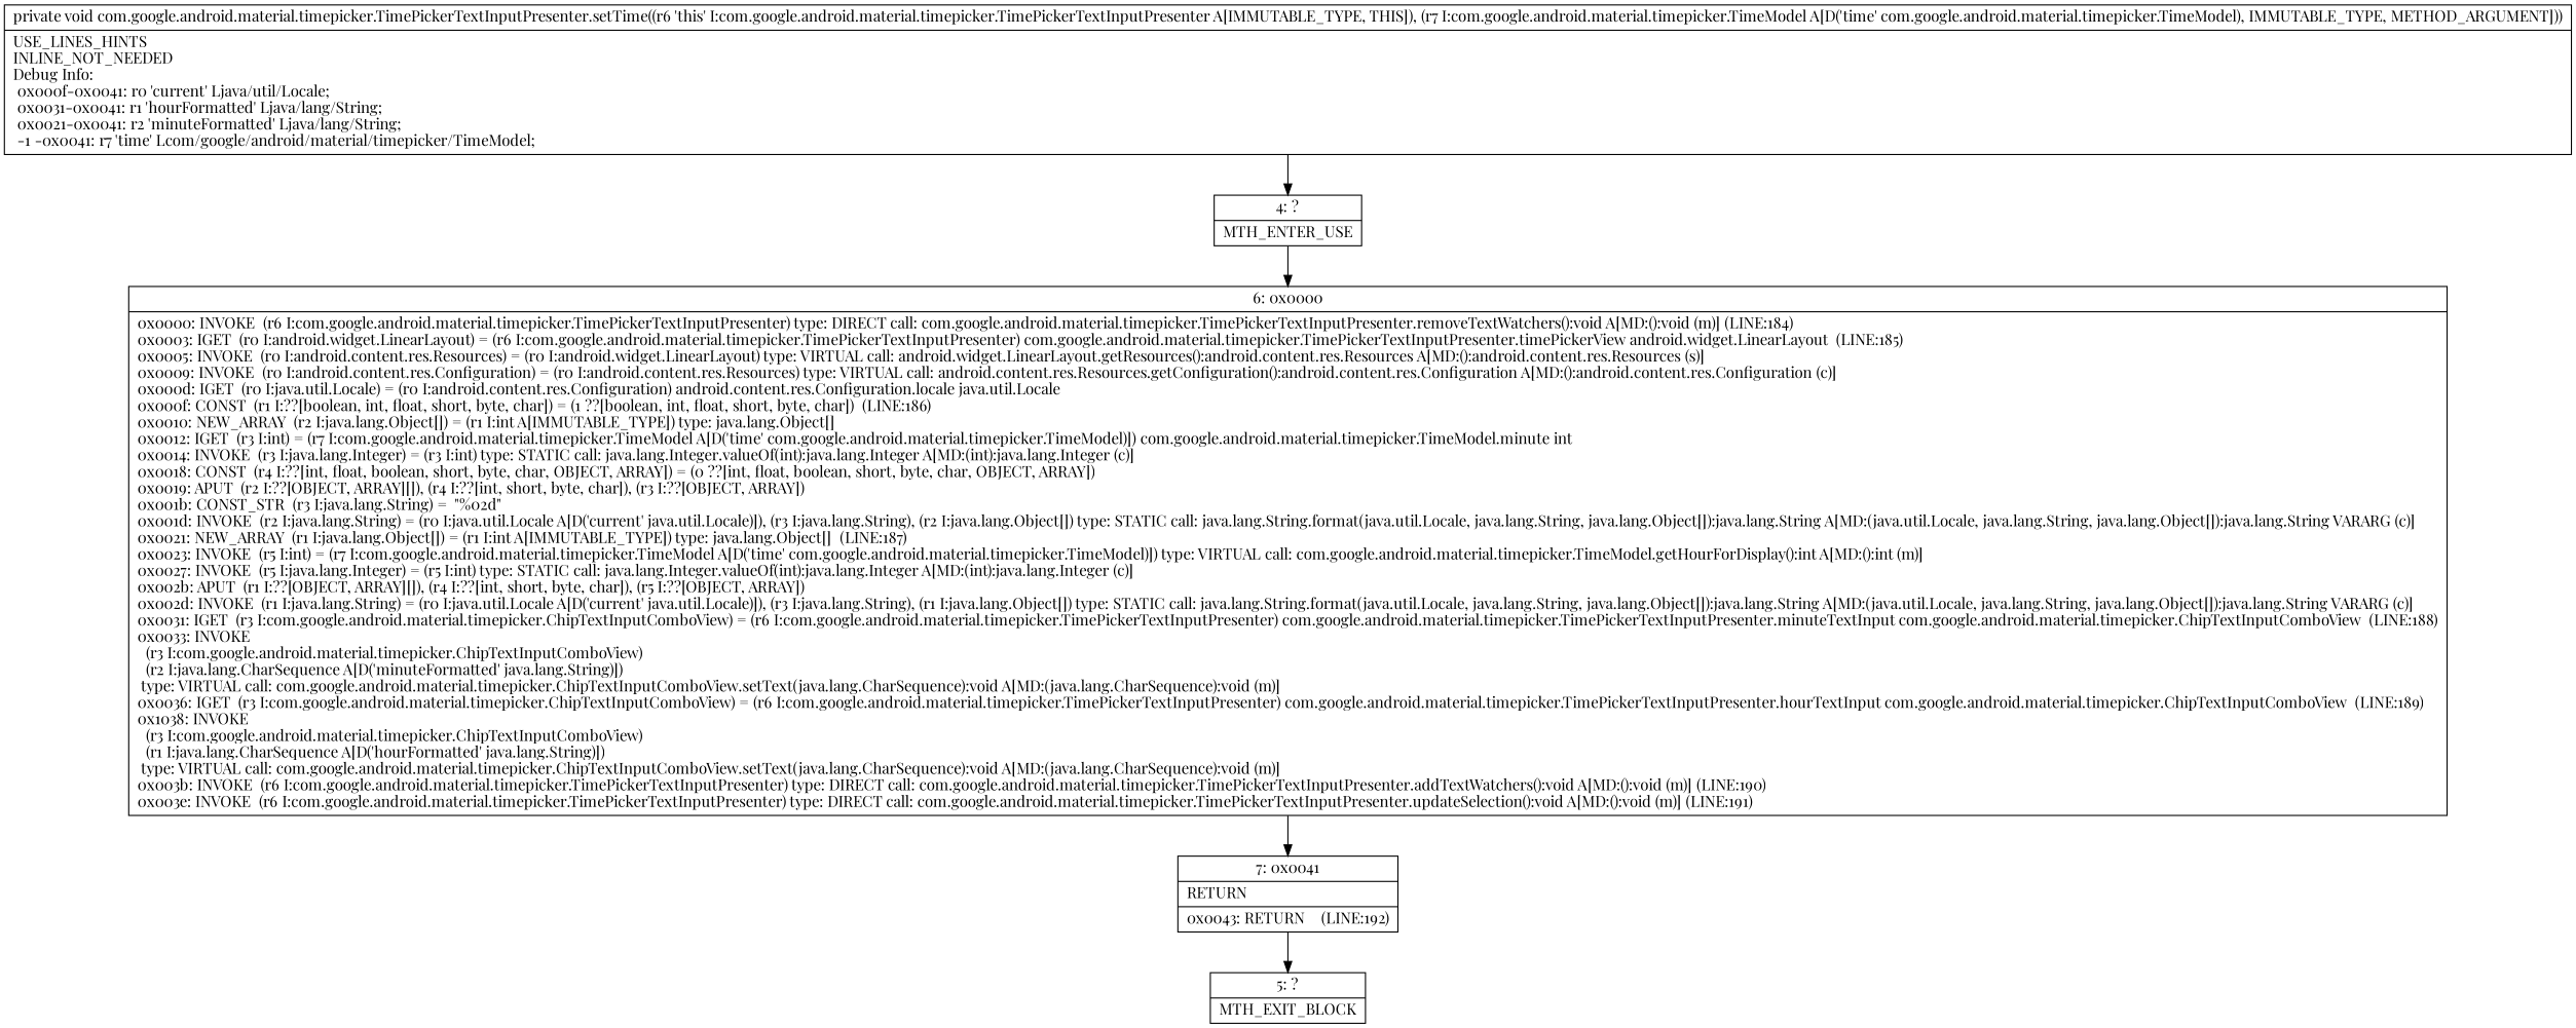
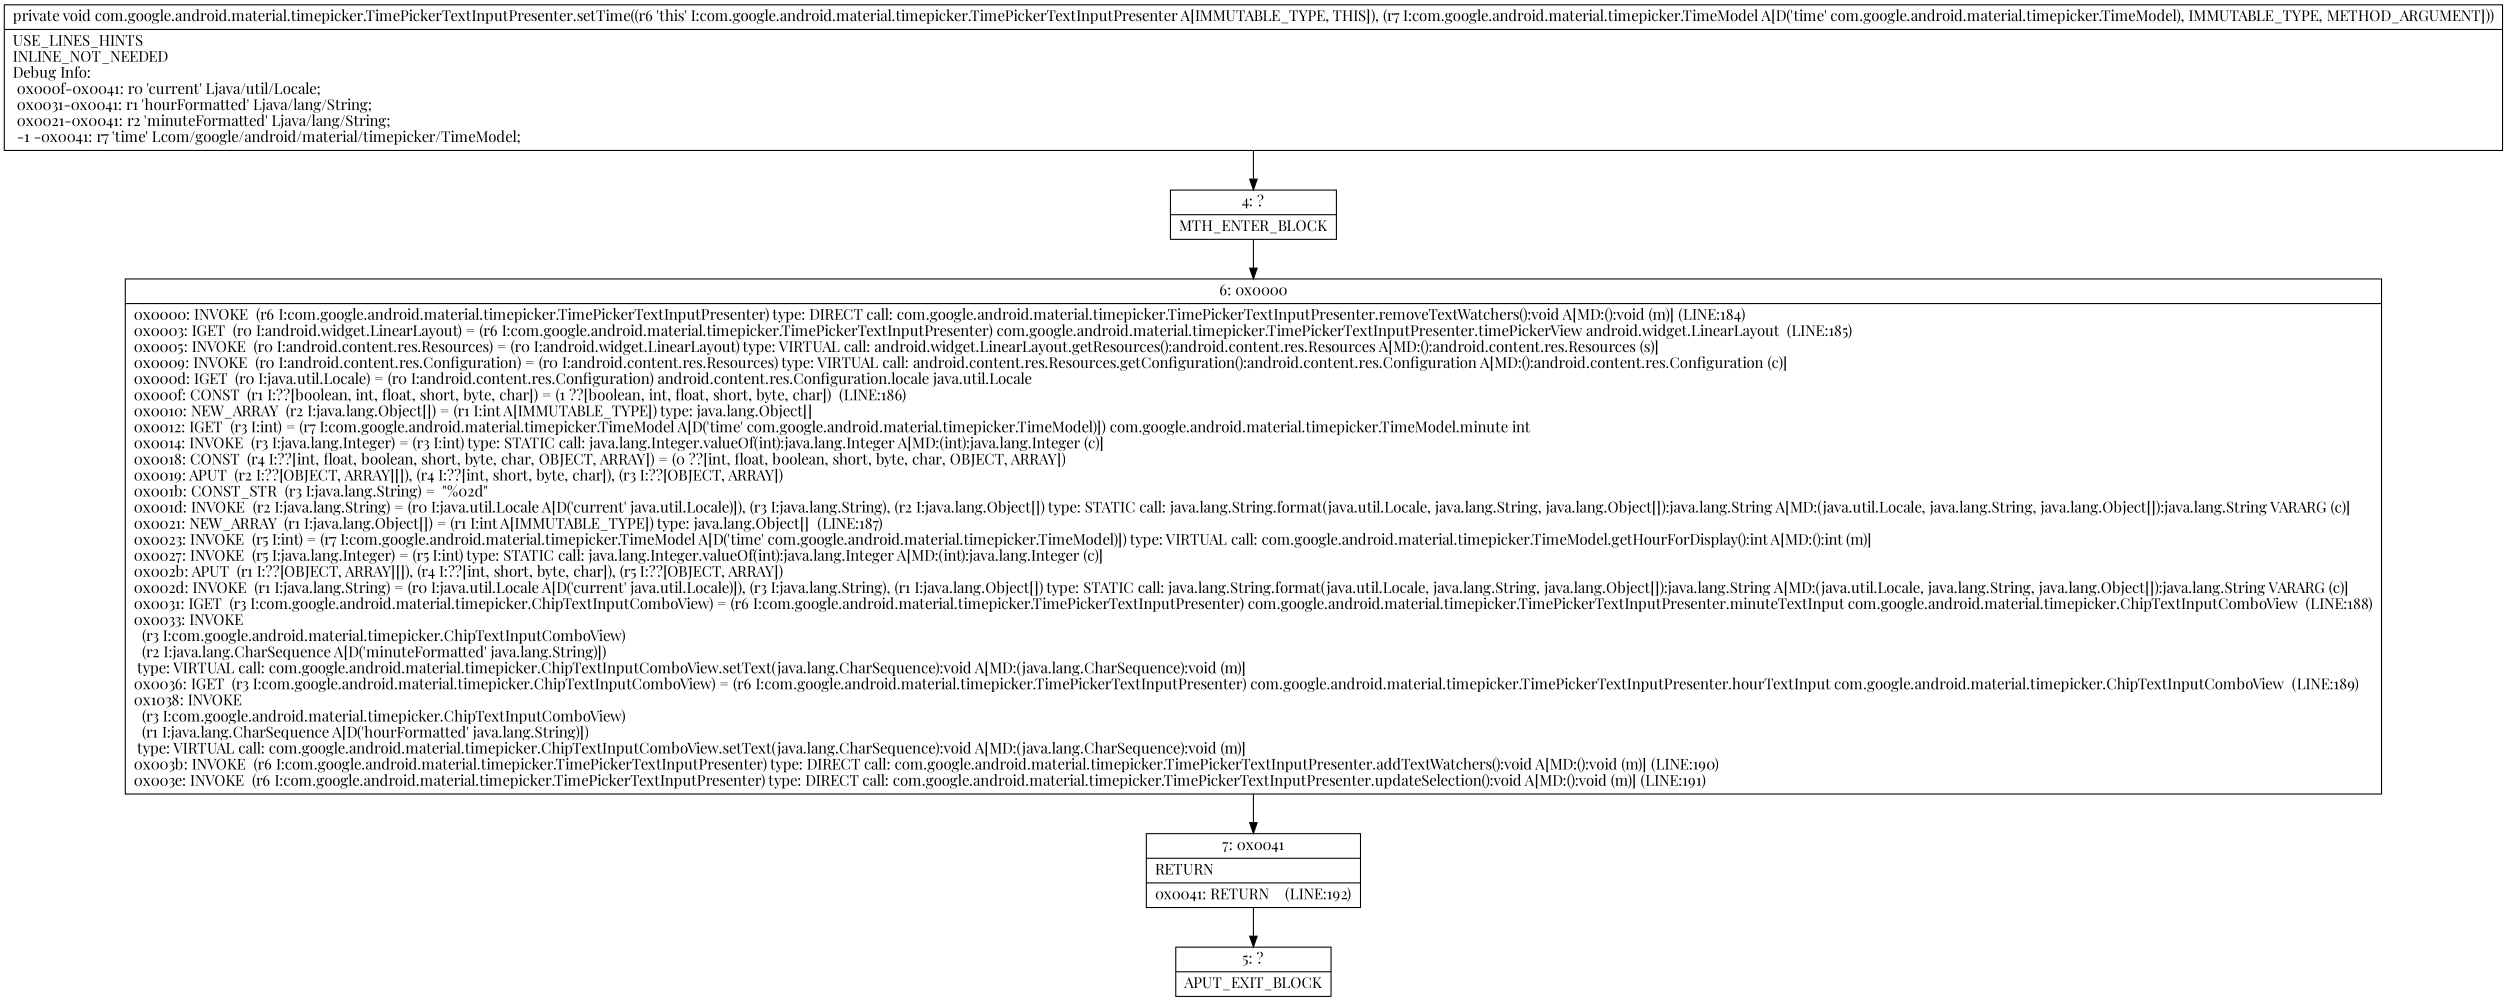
  digraph {
    fontname="Playfair Display"
    node [fontname="Playfair Display" shape=record]
    edge [fontname="Playfair Display"]
-   n1 [label="{4\:\ ?|MTH_ENTER_USE\l}"]
+   n1 [label="{4\:\ ?|MTH_ENTER_BLOCK\l}"]
    n2 [label="{6\:\ 0x0000|0x0000: INVOKE  (r6 I:com.google.android.material.timepicker.TimePickerTextInputPresenter) type: DIRECT call: com.google.android.material.timepicker.TimePickerTextInputPresenter.removeTextWatchers():void A[MD:():void (m)] (LINE:184)\l0x0003: IGET  (r0 I:android.widget.LinearLayout) = (r6 I:com.google.android.material.timepicker.TimePickerTextInputPresenter) com.google.android.material.timepicker.TimePickerTextInputPresenter.timePickerView android.widget.LinearLayout  (LINE:185)\l0x0005: INVOKE  (r0 I:android.content.res.Resources) = (r0 I:android.widget.LinearLayout) type: VIRTUAL call: android.widget.LinearLayout.getResources():android.content.res.Resources A[MD:():android.content.res.Resources (s)]\l0x0009: INVOKE  (r0 I:android.content.res.Configuration) = (r0 I:android.content.res.Resources) type: VIRTUAL call: android.content.res.Resources.getConfiguration():android.content.res.Configuration A[MD:():android.content.res.Configuration (c)]\l0x000d: IGET  (r0 I:java.util.Locale) = (r0 I:android.content.res.Configuration) android.content.res.Configuration.locale java.util.Locale \l0x000f: CONST  (r1 I:??[boolean, int, float, short, byte, char]) = (1 ??[boolean, int, float, short, byte, char])  (LINE:186)\l0x0010: NEW_ARRAY  (r2 I:java.lang.Object[]) = (r1 I:int A[IMMUTABLE_TYPE]) type: java.lang.Object[] \l0x0012: IGET  (r3 I:int) = (r7 I:com.google.android.material.timepicker.TimeModel A[D('time' com.google.android.material.timepicker.TimeModel)]) com.google.android.material.timepicker.TimeModel.minute int \l0x0014: INVOKE  (r3 I:java.lang.Integer) = (r3 I:int) type: STATIC call: java.lang.Integer.valueOf(int):java.lang.Integer A[MD:(int):java.lang.Integer (c)]\l0x0018: CONST  (r4 I:??[int, float, boolean, short, byte, char, OBJECT, ARRAY]) = (0 ??[int, float, boolean, short, byte, char, OBJECT, ARRAY]) \l0x0019: APUT  (r2 I:??[OBJECT, ARRAY][]), (r4 I:??[int, short, byte, char]), (r3 I:??[OBJECT, ARRAY]) \l0x001b: CONST_STR  (r3 I:java.lang.String) =  \"%02d\" \l0x001d: INVOKE  (r2 I:java.lang.String) = (r0 I:java.util.Locale A[D('current' java.util.Locale)]), (r3 I:java.lang.String), (r2 I:java.lang.Object[]) type: STATIC call: java.lang.String.format(java.util.Locale, java.lang.String, java.lang.Object[]):java.lang.String A[MD:(java.util.Locale, java.lang.String, java.lang.Object[]):java.lang.String VARARG (c)]\l0x0021: NEW_ARRAY  (r1 I:java.lang.Object[]) = (r1 I:int A[IMMUTABLE_TYPE]) type: java.lang.Object[]  (LINE:187)\l0x0023: INVOKE  (r5 I:int) = (r7 I:com.google.android.material.timepicker.TimeModel A[D('time' com.google.android.material.timepicker.TimeModel)]) type: VIRTUAL call: com.google.android.material.timepicker.TimeModel.getHourForDisplay():int A[MD:():int (m)]\l0x0027: INVOKE  (r5 I:java.lang.Integer) = (r5 I:int) type: STATIC call: java.lang.Integer.valueOf(int):java.lang.Integer A[MD:(int):java.lang.Integer (c)]\l0x002b: APUT  (r1 I:??[OBJECT, ARRAY][]), (r4 I:??[int, short, byte, char]), (r5 I:??[OBJECT, ARRAY]) \l0x002d: INVOKE  (r1 I:java.lang.String) = (r0 I:java.util.Locale A[D('current' java.util.Locale)]), (r3 I:java.lang.String), (r1 I:java.lang.Object[]) type: STATIC call: java.lang.String.format(java.util.Locale, java.lang.String, java.lang.Object[]):java.lang.String A[MD:(java.util.Locale, java.lang.String, java.lang.Object[]):java.lang.String VARARG (c)]\l0x0031: IGET  (r3 I:com.google.android.material.timepicker.ChipTextInputComboView) = (r6 I:com.google.android.material.timepicker.TimePickerTextInputPresenter) com.google.android.material.timepicker.TimePickerTextInputPresenter.minuteTextInput com.google.android.material.timepicker.ChipTextInputComboView  (LINE:188)\l0x0033: INVOKE  \l  (r3 I:com.google.android.material.timepicker.ChipTextInputComboView)\l  (r2 I:java.lang.CharSequence A[D('minuteFormatted' java.lang.String)])\l type: VIRTUAL call: com.google.android.material.timepicker.ChipTextInputComboView.setText(java.lang.CharSequence):void A[MD:(java.lang.CharSequence):void (m)]\l0x0036: IGET  (r3 I:com.google.android.material.timepicker.ChipTextInputComboView) = (r6 I:com.google.android.material.timepicker.TimePickerTextInputPresenter) com.google.android.material.timepicker.TimePickerTextInputPresenter.hourTextInput com.google.android.material.timepicker.ChipTextInputComboView  (LINE:189)\l0x1038: INVOKE  \l  (r3 I:com.google.android.material.timepicker.ChipTextInputComboView)\l  (r1 I:java.lang.CharSequence A[D('hourFormatted' java.lang.String)])\l type: VIRTUAL call: com.google.android.material.timepicker.ChipTextInputComboView.setText(java.lang.CharSequence):void A[MD:(java.lang.CharSequence):void (m)]\l0x003b: INVOKE  (r6 I:com.google.android.material.timepicker.TimePickerTextInputPresenter) type: DIRECT call: com.google.android.material.timepicker.TimePickerTextInputPresenter.addTextWatchers():void A[MD:():void (m)] (LINE:190)\l0x003e: INVOKE  (r6 I:com.google.android.material.timepicker.TimePickerTextInputPresenter) type: DIRECT call: com.google.android.material.timepicker.TimePickerTextInputPresenter.updateSelection():void A[MD:():void (m)] (LINE:191)\l}"]
-   n3 [label="{7\:\ 0x0041|RETURN\l|0x0043: RETURN    (LINE:192)\l}"]
-   n4 [label="{5\:\ ?|MTH_EXIT_BLOCK\l}"]
+   n3 [label="{7\:\ 0x0041|RETURN\l|0x0041: RETURN    (LINE:192)\l}"]
+   n4 [label="{5\:\ ?|APUT_EXIT_BLOCK\l}"]
    n5 [label="{private void com.google.android.material.timepicker.TimePickerTextInputPresenter.setTime((r6 'this' I:com.google.android.material.timepicker.TimePickerTextInputPresenter A[IMMUTABLE_TYPE, THIS]), (r7 I:com.google.android.material.timepicker.TimeModel A[D('time' com.google.android.material.timepicker.TimeModel), IMMUTABLE_TYPE, METHOD_ARGUMENT]))  | USE_LINES_HINTS\lINLINE_NOT_NEEDED\lDebug Info:\l  0x000f\-0x0041: r0 'current' Ljava\/util\/Locale;\l  0x0031\-0x0041: r1 'hourFormatted' Ljava\/lang\/String;\l  0x0021\-0x0041: r2 'minuteFormatted' Ljava\/lang\/String;\l  \-1 \-0x0041: r7 'time' Lcom\/google\/android\/material\/timepicker\/TimeModel;\l}"]
    n1 -> n2
    n2 -> n3
    n3 -> n4
    n5 -> n1
  }
